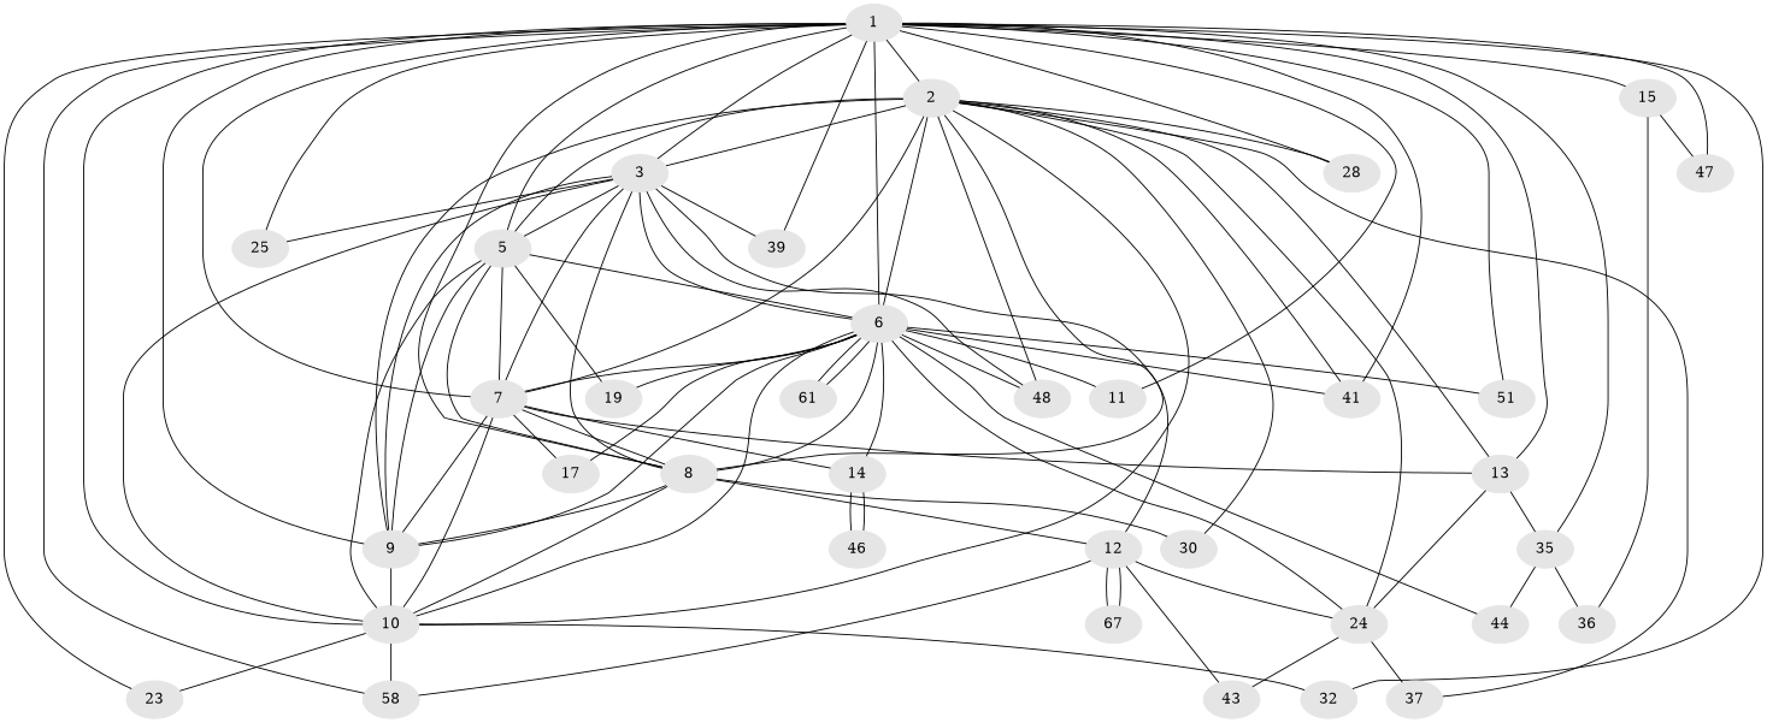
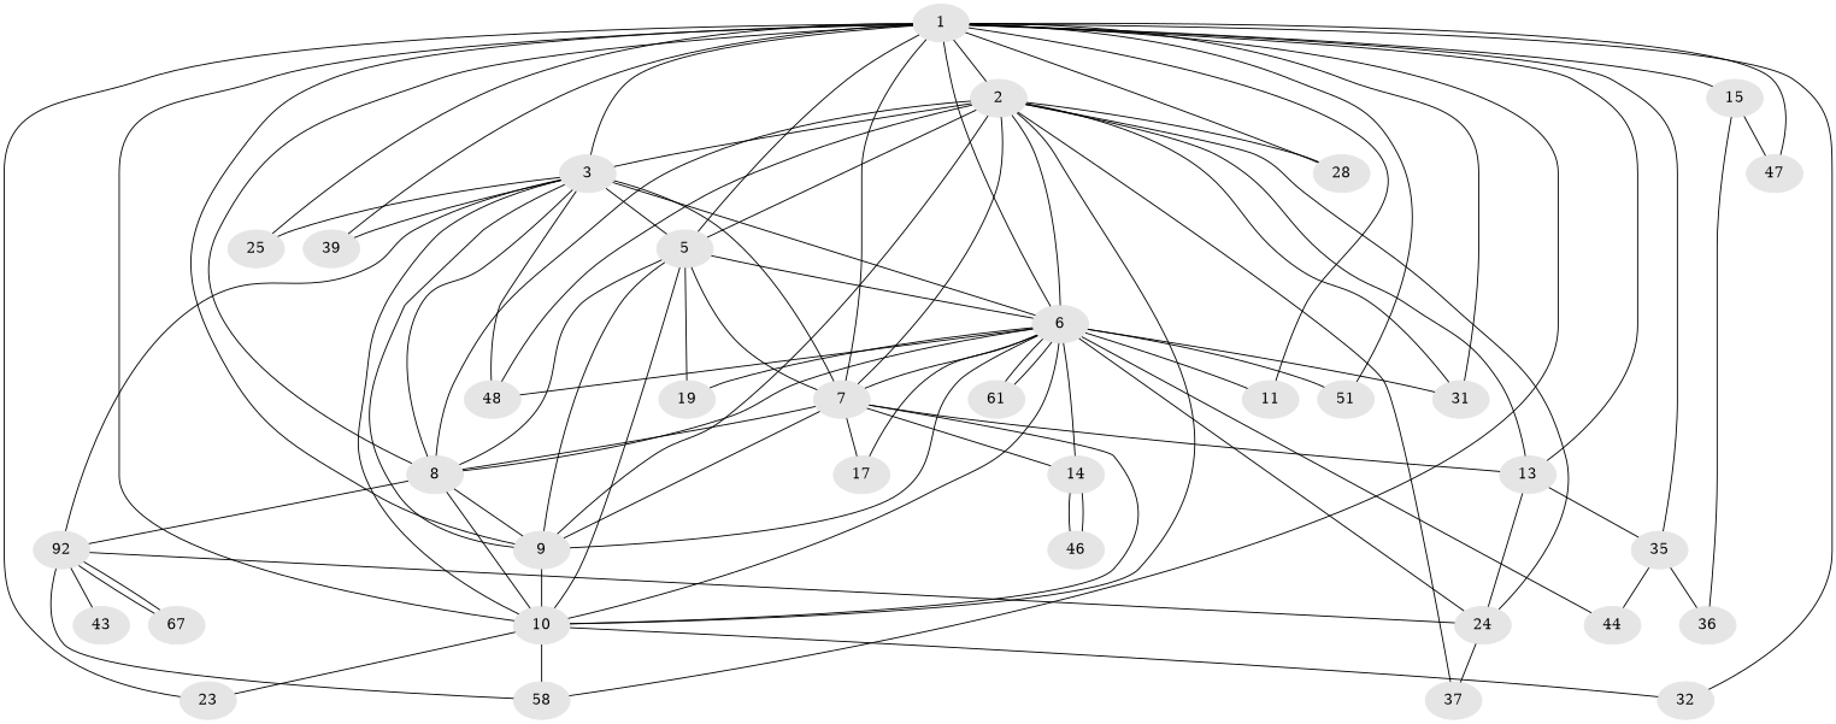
  graph {
    node [color=gray90 style=filled]
    1 [super="+4"]
    2 [super="+16+21+22+60+18+42+26"]
    3 [super="+66+54"]
    5
    6 [super="+31+63+65"]
    7 [super="+20"]
    8
    9
    10
    11
    13 [super="+29"]
    15 [super="+38"]
    23
    25
    28 [super="+45"]
    32
    35
    39
-   41 [super="+72+59"]
+   41 [super="+72+59" label=31]
    47
    51
    58 [super="+70"]
-   30
    37
    48 [super="+62"]
    24 [super="+55+56"]
-   12
+   12 [label=92]
    19
    14
    17
    44
    61
    36
    43
    67
    46
    1 -- 2 [weight=10]
    1 -- 3 [weight=2]
    1 -- 5 [weight=3]
    1 -- 6 [weight=5]
    1 -- 7 [weight=4]
    1 -- 8 [weight=3]
    1 -- 9 [weight=2]
    1 -- 10 [weight=2]
    1 -- 11
    1 -- 13 [weight=2]
    1 -- 15 [weight=2]
    1 -- 23
    1 -- 25
    1 -- 28
    1 -- 32
    1 -- 35
    1 -- 39
    1 -- 41 [weight=2]
    1 -- 47
    1 -- 51
    1 -- 58
    2 -- 3 [weight=2]
    2 -- 5
    2 -- 6 [weight=2]
    2 -- 7 [weight=4]
    2 -- 8 [weight=2]
    2 -- 9
    2 -- 10
    2 -- 13
    2 -- 28 [weight=3]
    2 -- 41
-   2 -- 30
    2 -- 37
    2 -- 48
    2 -- 24
    3 -- 5
    3 -- 6 [weight=3]
    3 -- 7
    3 -- 8
    3 -- 9
    3 -- 10
    3 -- 25
    3 -- 39
    3 -- 48
    3 -- 12
    5 -- 6
    5 -- 7
    5 -- 8
    5 -- 9
    5 -- 10
    5 -- 19
    6 -- 7
    6 -- 8
    6 -- 9
    6 -- 10
    6 -- 11
    6 -- 41
    6 -- 51
    6 -- 48
    6 -- 24
    6 -- 19
    6 -- 14
    6 -- 17
    6 -- 44
    6 -- 61
    6 -- 61
    7 -- 8
    7 -- 9
    7 -- 10
    7 -- 13
    7 -- 14
    7 -- 17
    8 -- 9
    8 -- 10
-   8 -- 30
    8 -- 12
    9 -- 10
    10 -- 23
    10 -- 32
    10 -- 58
    13 -- 35
    13 -- 24
    15 -- 47
    15 -- 36
    35 -- 44
    35 -- 36
    24 -- 37
-   24 -- 43
    12 -- 58
    12 -- 24
    12 -- 43
    12 -- 67
    12 -- 67
    14 -- 46
    14 -- 46
  }
